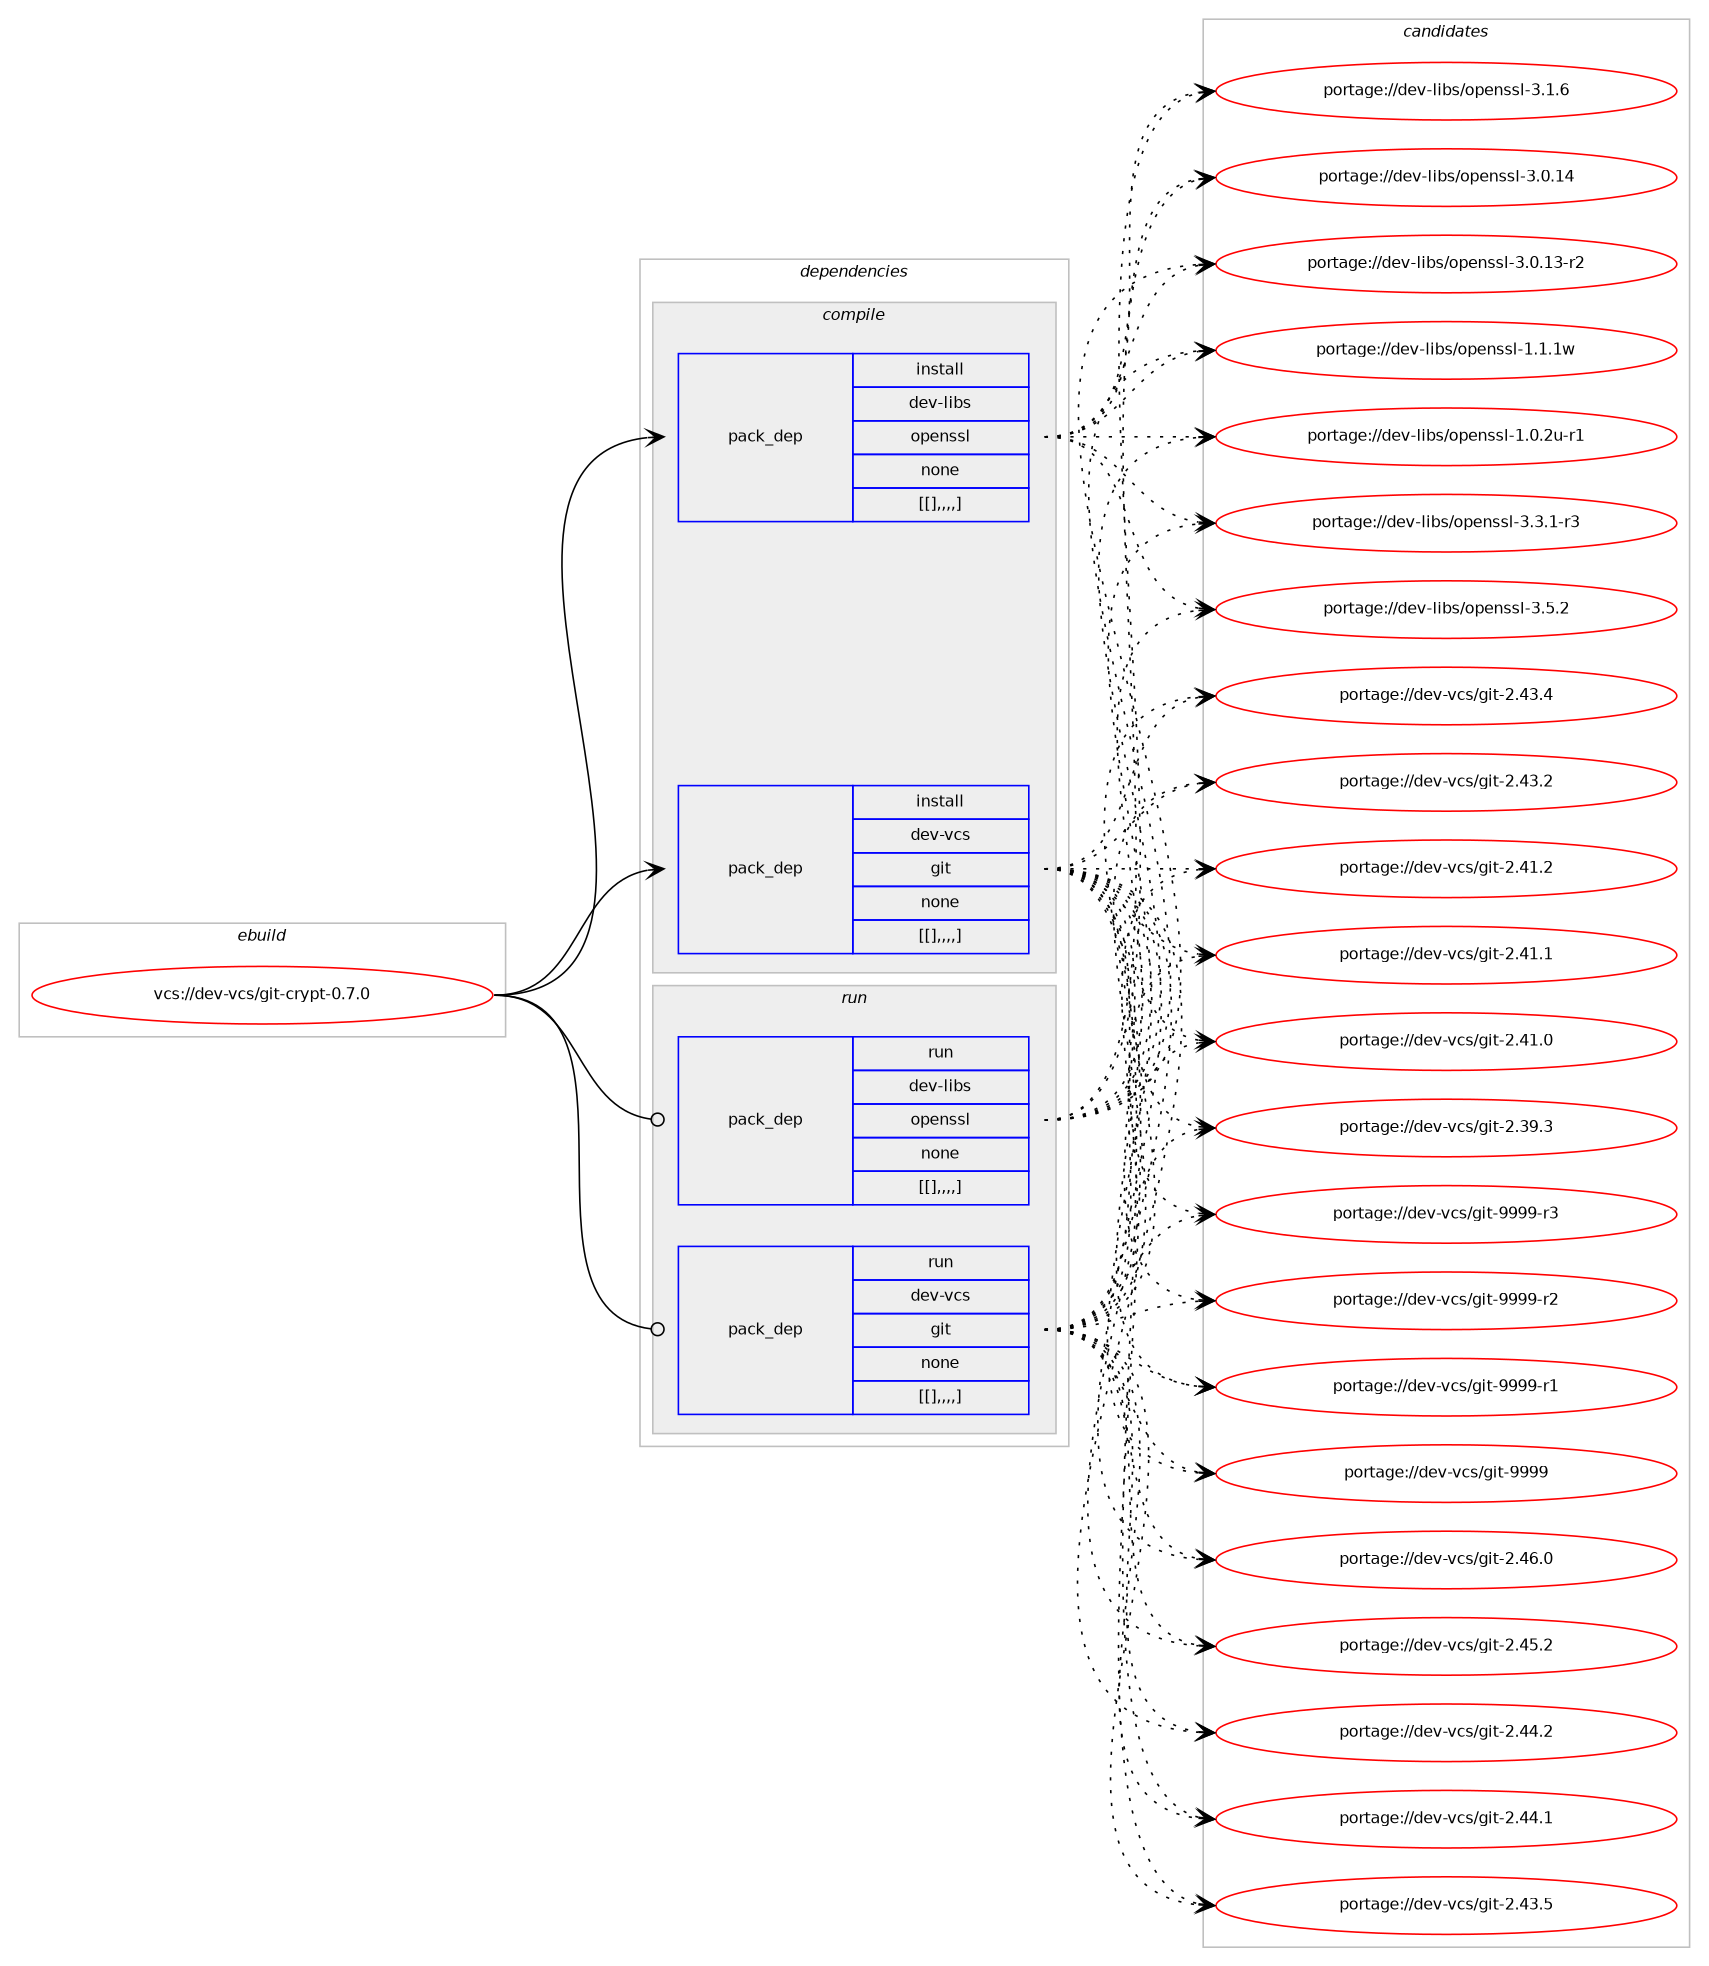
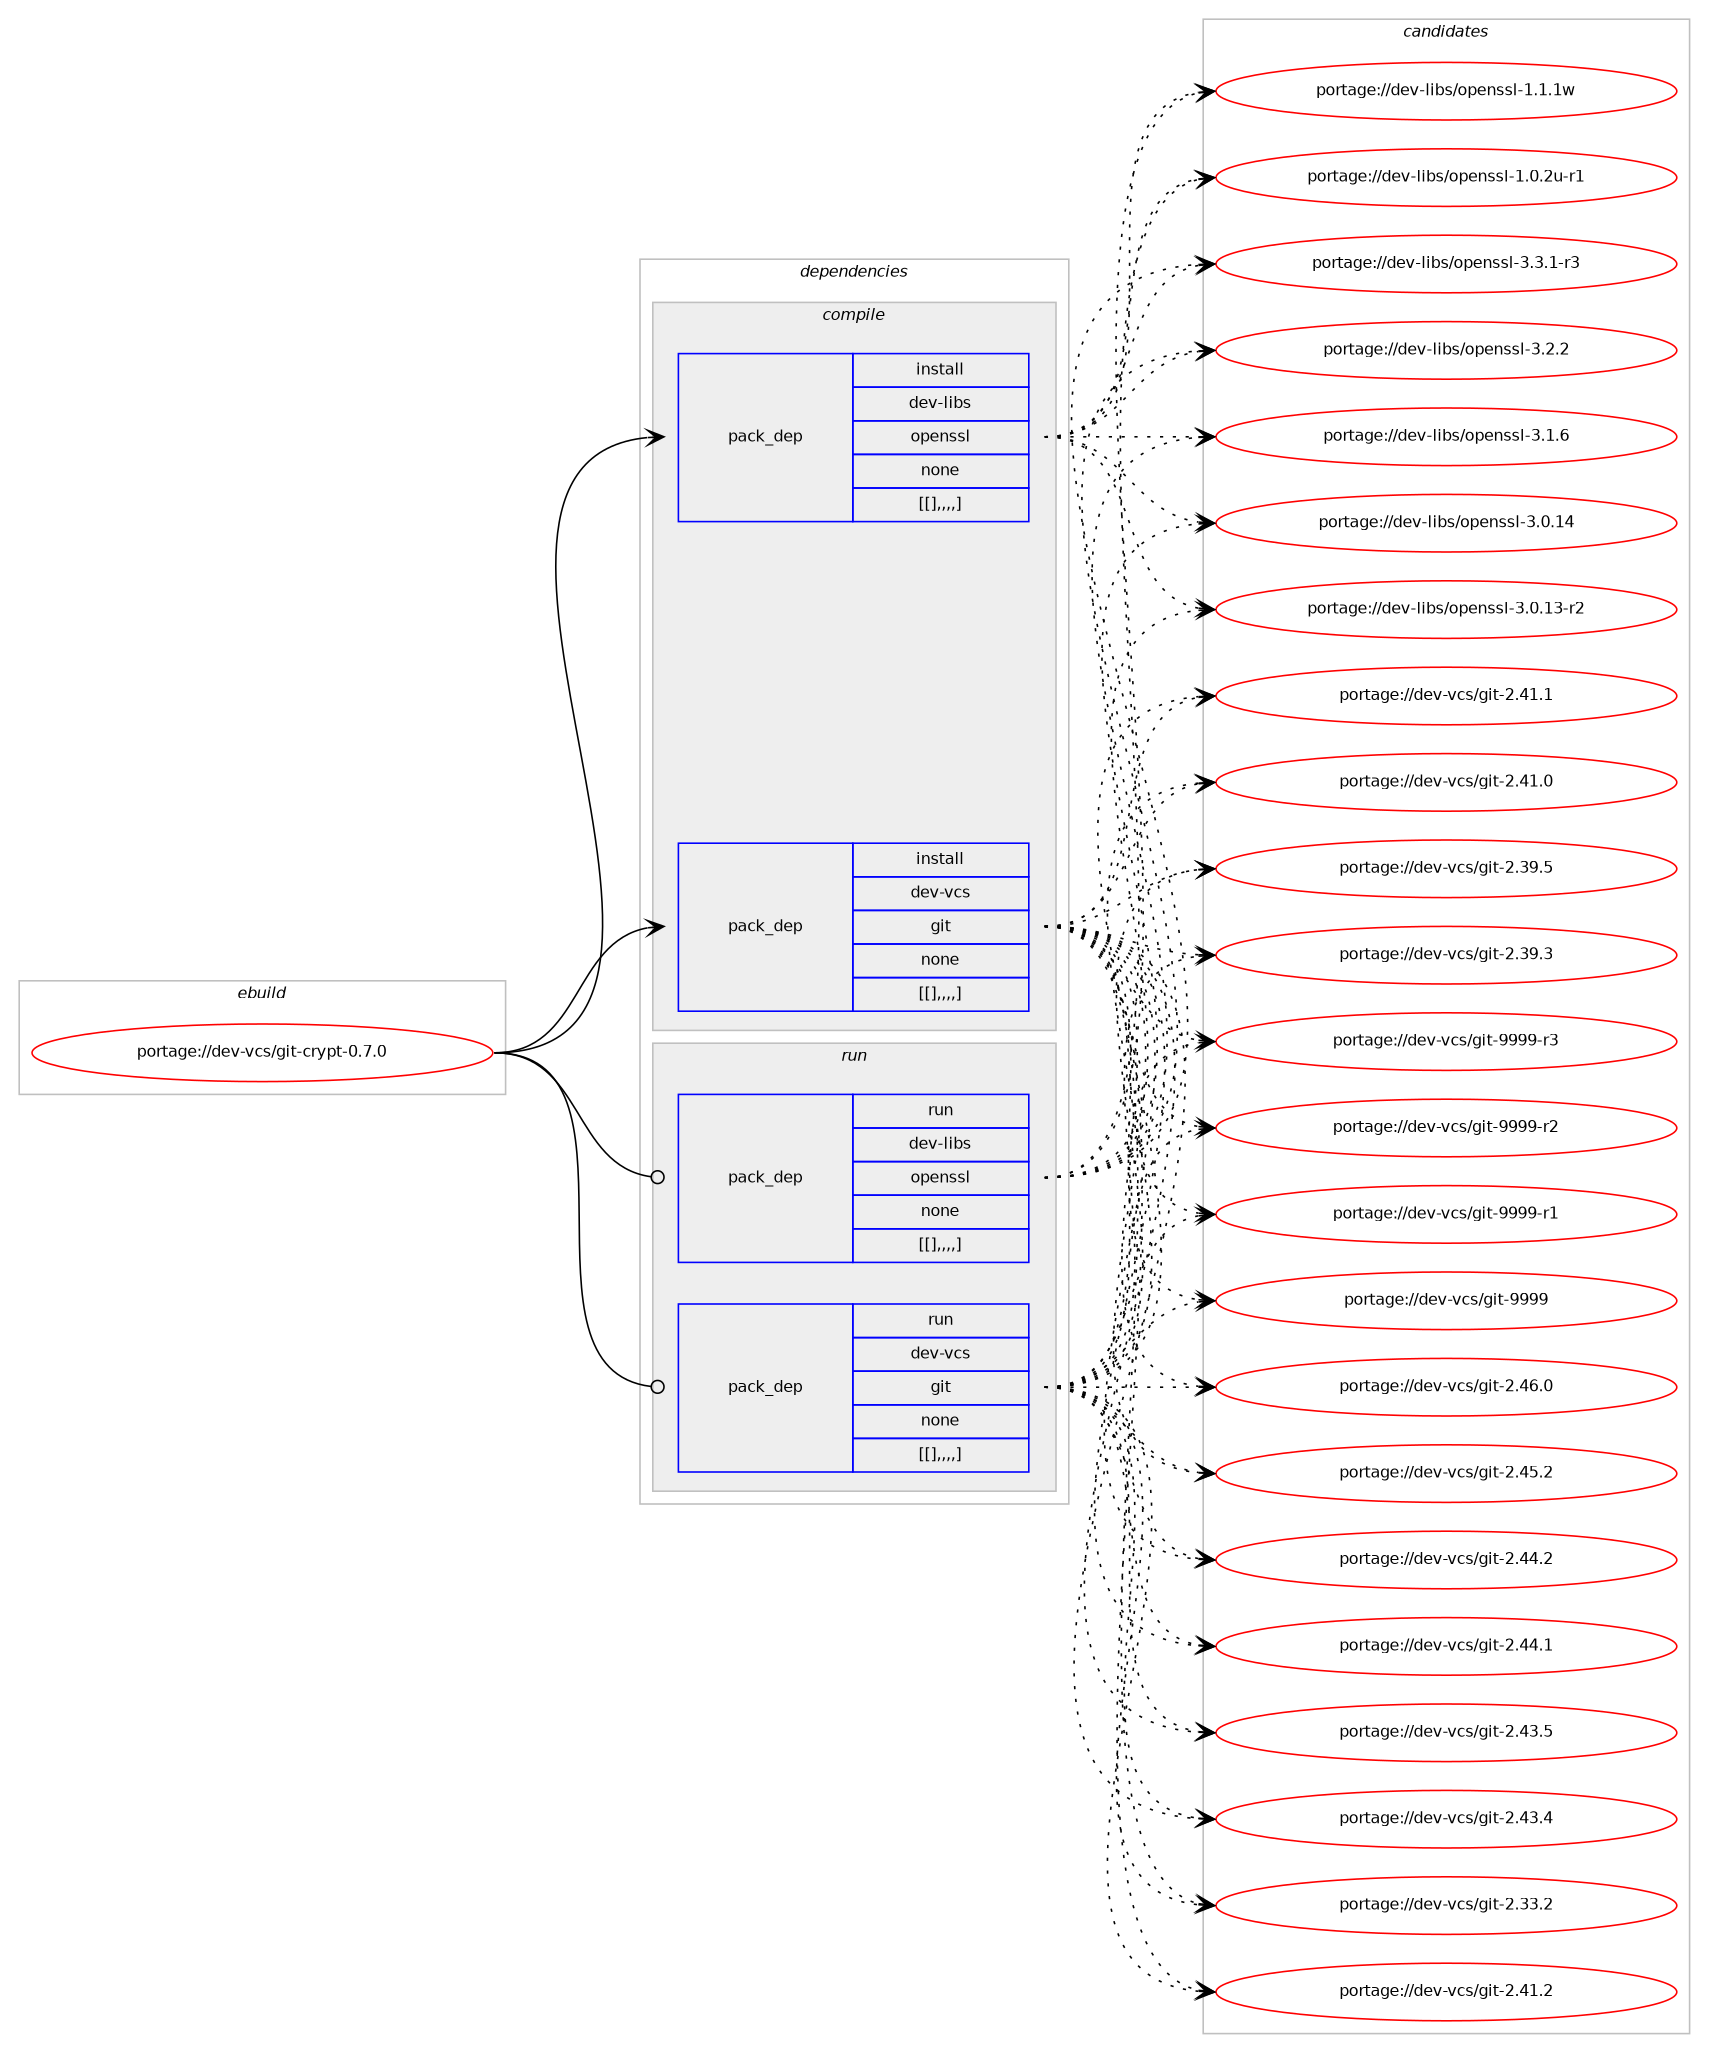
  digraph {
    compound=true
    concentrate=true
    fontname=Helvetica
    fontsize=10
    newrank=true
    rankdir=LR
    ranksep=1.5
    node [color=red fontname=Helvetica fontsize=10]
    edge [arrowhead=vee headport=w style=dotted tailport=e weight=100]
-   n1 [label="vcs://dev-vcs/git-crypt-0.7.0" width=4]
+   n1 [label="portage://dev-vcs/git-crypt-0.7.0" width=4]
    n2 [color=blue label=<<TABLE BORDER="0" CELLBORDER="1" CELLSPACING="0" CELLPADDING="4" WIDTH="220"><TR><TD ROWSPAN="6" CELLPADDING="30">pack_dep</TD></TR><TR><TD WIDTH="110">install</TD></TR><TR><TD>dev-libs</TD></TR><TR><TD>openssl</TD></TR><TR><TD>none</TD></TR><TR><TD>[[],,,,]</TD></TR></TABLE>> shape=none]
    n3 [color=blue label=<<TABLE BORDER="0" CELLBORDER="1" CELLSPACING="0" CELLPADDING="4" WIDTH="220"><TR><TD ROWSPAN="6" CELLPADDING="30">pack_dep</TD></TR><TR><TD WIDTH="110">install</TD></TR><TR><TD>dev-vcs</TD></TR><TR><TD>git</TD></TR><TR><TD>none</TD></TR><TR><TD>[[],,,,]</TD></TR></TABLE>> shape=none]
    n4 [color=blue label=<<TABLE BORDER="0" CELLBORDER="1" CELLSPACING="0" CELLPADDING="4" WIDTH="220"><TR><TD ROWSPAN="6" CELLPADDING="30">pack_dep</TD></TR><TR><TD WIDTH="110">run</TD></TR><TR><TD>dev-libs</TD></TR><TR><TD>openssl</TD></TR><TR><TD>none</TD></TR><TR><TD>[[],,,,]</TD></TR></TABLE>> shape=none]
    n5 [color=blue label=<<TABLE BORDER="0" CELLBORDER="1" CELLSPACING="0" CELLPADDING="4" WIDTH="220"><TR><TD ROWSPAN="6" CELLPADDING="30">pack_dep</TD></TR><TR><TD WIDTH="110">run</TD></TR><TR><TD>dev-vcs</TD></TR><TR><TD>git</TD></TR><TR><TD>none</TD></TR><TR><TD>[[],,,,]</TD></TR></TABLE>> shape=none]
    n6 [label="portage://dev-libs/openssl-3.3.1-r3" width=4]
-   n7 [label="portage://dev-libs/openssl-3.5.2" width=4]
+   n7 [label="portage://dev-libs/openssl-3.2.2" width=4]
    n8 [label="portage://dev-libs/openssl-3.1.6" width=4]
    n9 [label="portage://dev-libs/openssl-3.0.14" width=4]
    n10 [label="portage://dev-libs/openssl-3.0.13-r2" width=4]
    n11 [label="portage://dev-libs/openssl-1.1.1w" width=4]
    n12 [label="portage://dev-libs/openssl-1.0.2u-r1" width=4]
    n13 [label="portage://dev-vcs/git-9999-r3" width=4]
    n14 [label="portage://dev-vcs/git-9999-r2" width=4]
    n15 [label="portage://dev-vcs/git-9999-r1" width=4]
    n16 [label="portage://dev-vcs/git-9999" width=4]
    n17 [label="portage://dev-vcs/git-2.46.0" width=4]
    n18 [label="portage://dev-vcs/git-2.45.2" width=4]
    n19 [label="portage://dev-vcs/git-2.44.2" width=4]
    n20 [label="portage://dev-vcs/git-2.44.1" width=4]
    n21 [label="portage://dev-vcs/git-2.43.5" width=4]
    n22 [label="portage://dev-vcs/git-2.43.4" width=4]
-   n23 [label="portage://dev-vcs/git-2.43.2" width=4]
+   n23 [label="portage://dev-vcs/git-2.33.2" width=4]
    n24 [label="portage://dev-vcs/git-2.41.2" width=4]
    n25 [label="portage://dev-vcs/git-2.41.1" width=4]
    n26 [label="portage://dev-vcs/git-2.41.0" width=4]
+   n27 [label="portage://dev-vcs/git-2.39.5" width=4]
    n28 [label="portage://dev-vcs/git-2.39.3" width=4]
    subgraph cluster_1 {
      color=gray
      label=<<i>ebuild</i>>
      n1
    }
    subgraph cluster_2 {
      color=gray
      label=<<i>dependencies</i>>
      subgraph cluster_3 {
        color=gray
        fillcolor="#eeeeee"
        label=<<i>compile</i>>
        style=filled
        subgraph sub_4 {
          color=gray
          fillcolor="#eeeeee"
          label=<<i>compile</i>>
          style=filled
          n2
        }
        subgraph sub_5 {
          color=gray
          fillcolor="#eeeeee"
          label=<<i>compile</i>>
          style=filled
          n3
        }
      }
      subgraph cluster_6 {
        color=gray
        fillcolor="#eeeeee"
        label=<<i>compile and run</i>>
        style=filled
      }
      subgraph cluster_7 {
        color=gray
        fillcolor="#eeeeee"
        label=<<i>run</i>>
        style=filled
        subgraph sub_8 {
          color=gray
          fillcolor="#eeeeee"
          label=<<i>run</i>>
          style=filled
          n4
        }
        subgraph sub_9 {
          color=gray
          fillcolor="#eeeeee"
          label=<<i>run</i>>
          style=filled
          n5
        }
      }
    }
    subgraph cluster_10 {
      color=gray
      label=<<i>candidates</i>>
      rank=same
      subgraph sub_11 {
        color=black
        label=<<i>candidates</i>>
        nodesep=1
        rank=same
        n6
        n7
        n8
        n9
        n10
        n11
        n12
      }
      subgraph sub_12 {
        color=black
        label=<<i>candidates</i>>
        nodesep=1
        rank=same
        n13
        n14
        n15
        n16
        n17
        n18
        n19
        n20
        n21
        n22
        n23
        n24
        n25
        n26
+       n27
        n28
      }
      subgraph sub_13 {
        color=black
        label=<<i>candidates</i>>
        nodesep=1
        rank=same
        n6
        n7
        n8
        n9
        n10
        n11
        n12
      }
      subgraph sub_14 {
        color=black
        label=<<i>candidates</i>>
        nodesep=1
        rank=same
        n13
        n14
        n15
        n16
        n17
        n18
        n19
        n20
        n21
        n22
        n23
        n24
        n25
        n26
+       n27
        n28
      }
    }
    n1 -> n2 [style=solid weight=20]
    n1 -> n3 [style=solid weight=20]
    n1 -> n4 [arrowhead=odot style=solid weight=20]
    n1 -> n5 [arrowhead=odot style=solid weight=20]
    n2 -> n6
    n2 -> n7
    n2 -> n8
    n2 -> n9
    n2 -> n10
    n2 -> n11
    n2 -> n12
    n3 -> n13
    n3 -> n14
    n3 -> n15
    n3 -> n16
    n3 -> n17
    n3 -> n18
    n3 -> n19
    n3 -> n20
    n3 -> n21
    n3 -> n22
    n3 -> n23
    n3 -> n24
    n3 -> n25
    n3 -> n26
+   n3 -> n27
    n3 -> n28
    n4 -> n6
    n4 -> n7
    n4 -> n8
    n4 -> n9
    n4 -> n10
    n4 -> n11
    n4 -> n12
    n5 -> n13
    n5 -> n14
    n5 -> n15
    n5 -> n16
    n5 -> n17
    n5 -> n18
    n5 -> n19
    n5 -> n20
    n5 -> n21
    n5 -> n22
    n5 -> n23
    n5 -> n24
    n5 -> n25
    n5 -> n26
+   n5 -> n27
    n5 -> n28
  }
